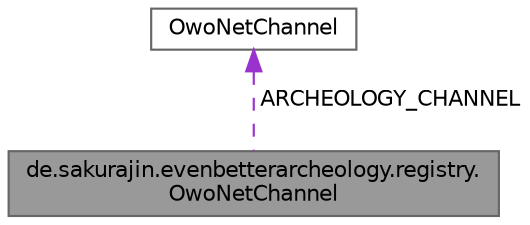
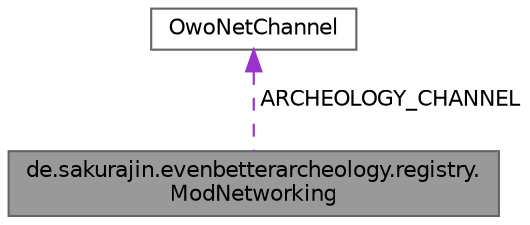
  digraph {
    node [color=gray40 fontname=Helvetica fontsize=10 shape=box style=filled]
-   n1 [fillcolor=grey60 fontcolor=black height=0.2 label="de.sakurajin.evenbetterarcheology.registry.\lOwoNetChannel" width=0.4]
+   n1 [fillcolor=grey60 fontcolor=black height=0.2 label="de.sakurajin.evenbetterarcheology.registry.\lModNetworking" width=0.4]
    n2 [fillcolor=white height=0.2 label=OwoNetChannel width=0.4]
    n2 -> n1 [color=darkorchid3 dir=back fontname=Helvetica fontsize=10 label=" ARCHEOLOGY_CHANNEL" labelfontname=Helvetica labelfontsize=10 style=dashed]
  }
